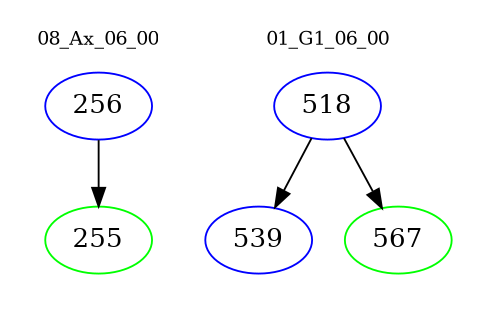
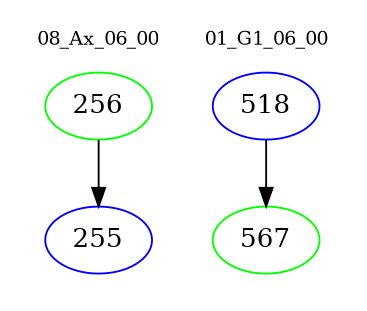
  digraph {
    node [color=blue]
    edge [color=black]
-   n1 [label=256]
-   n2 [color=green label=255]
+   n1 [color=green label=256]
+   n2 [label=255]
    n3 [label=518]
-   n4 [label=539]
    n5 [color=green label=567]
    subgraph cluster_1 {
      color=white
      fontsize=10
      label="08_Ax_06_00"
      n1
      n2
    }
    subgraph cluster_2 {
      color=white
      fontsize=10
      label="01_G1_06_00"
      n3
-     n4
      n5
    }
    n1 -> n2
-   n3 -> n4
    n3 -> n5
  }
